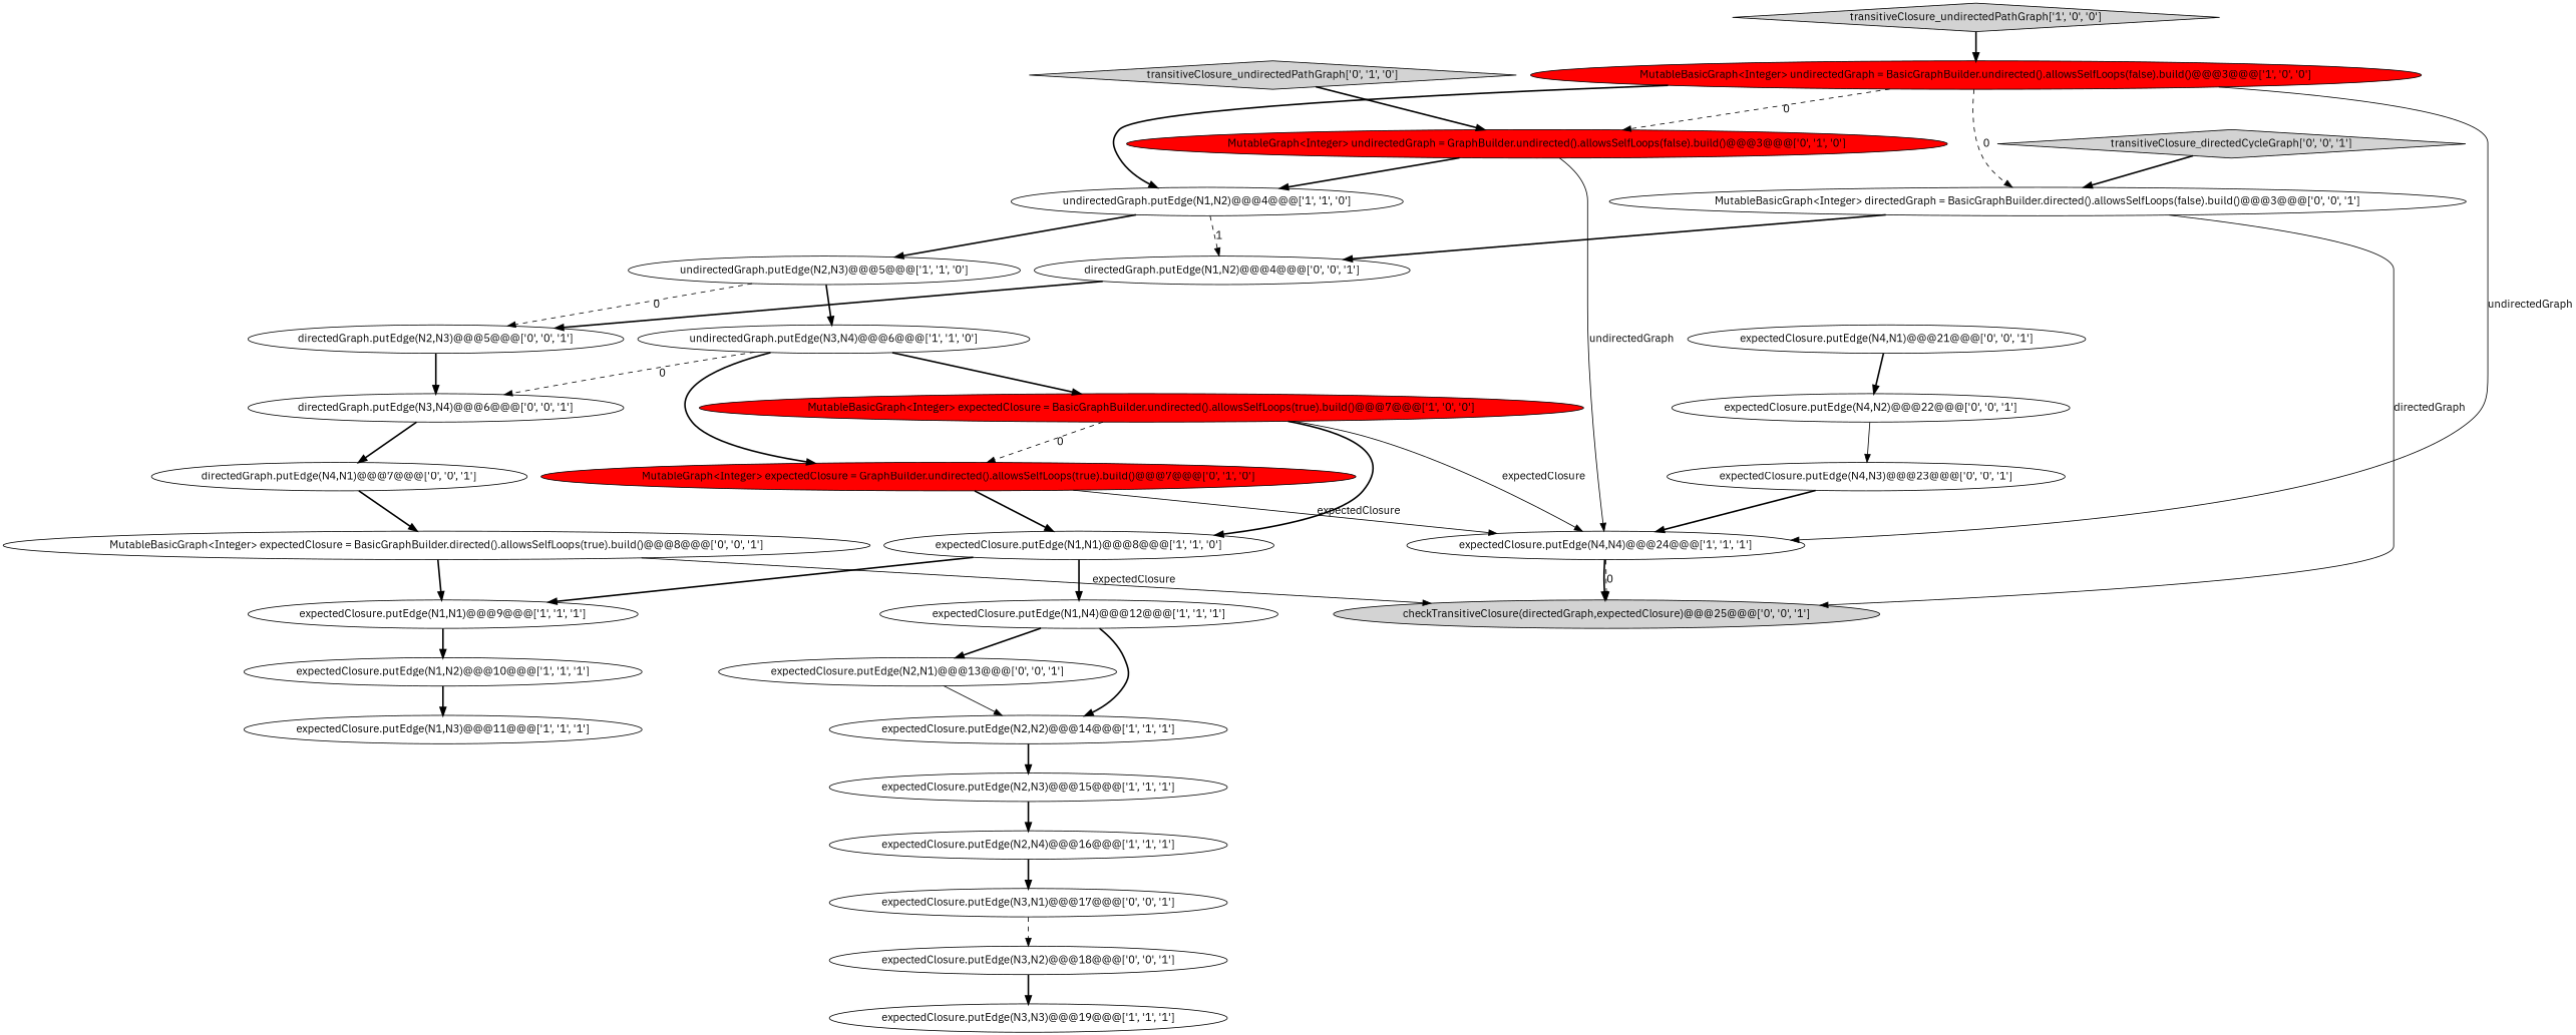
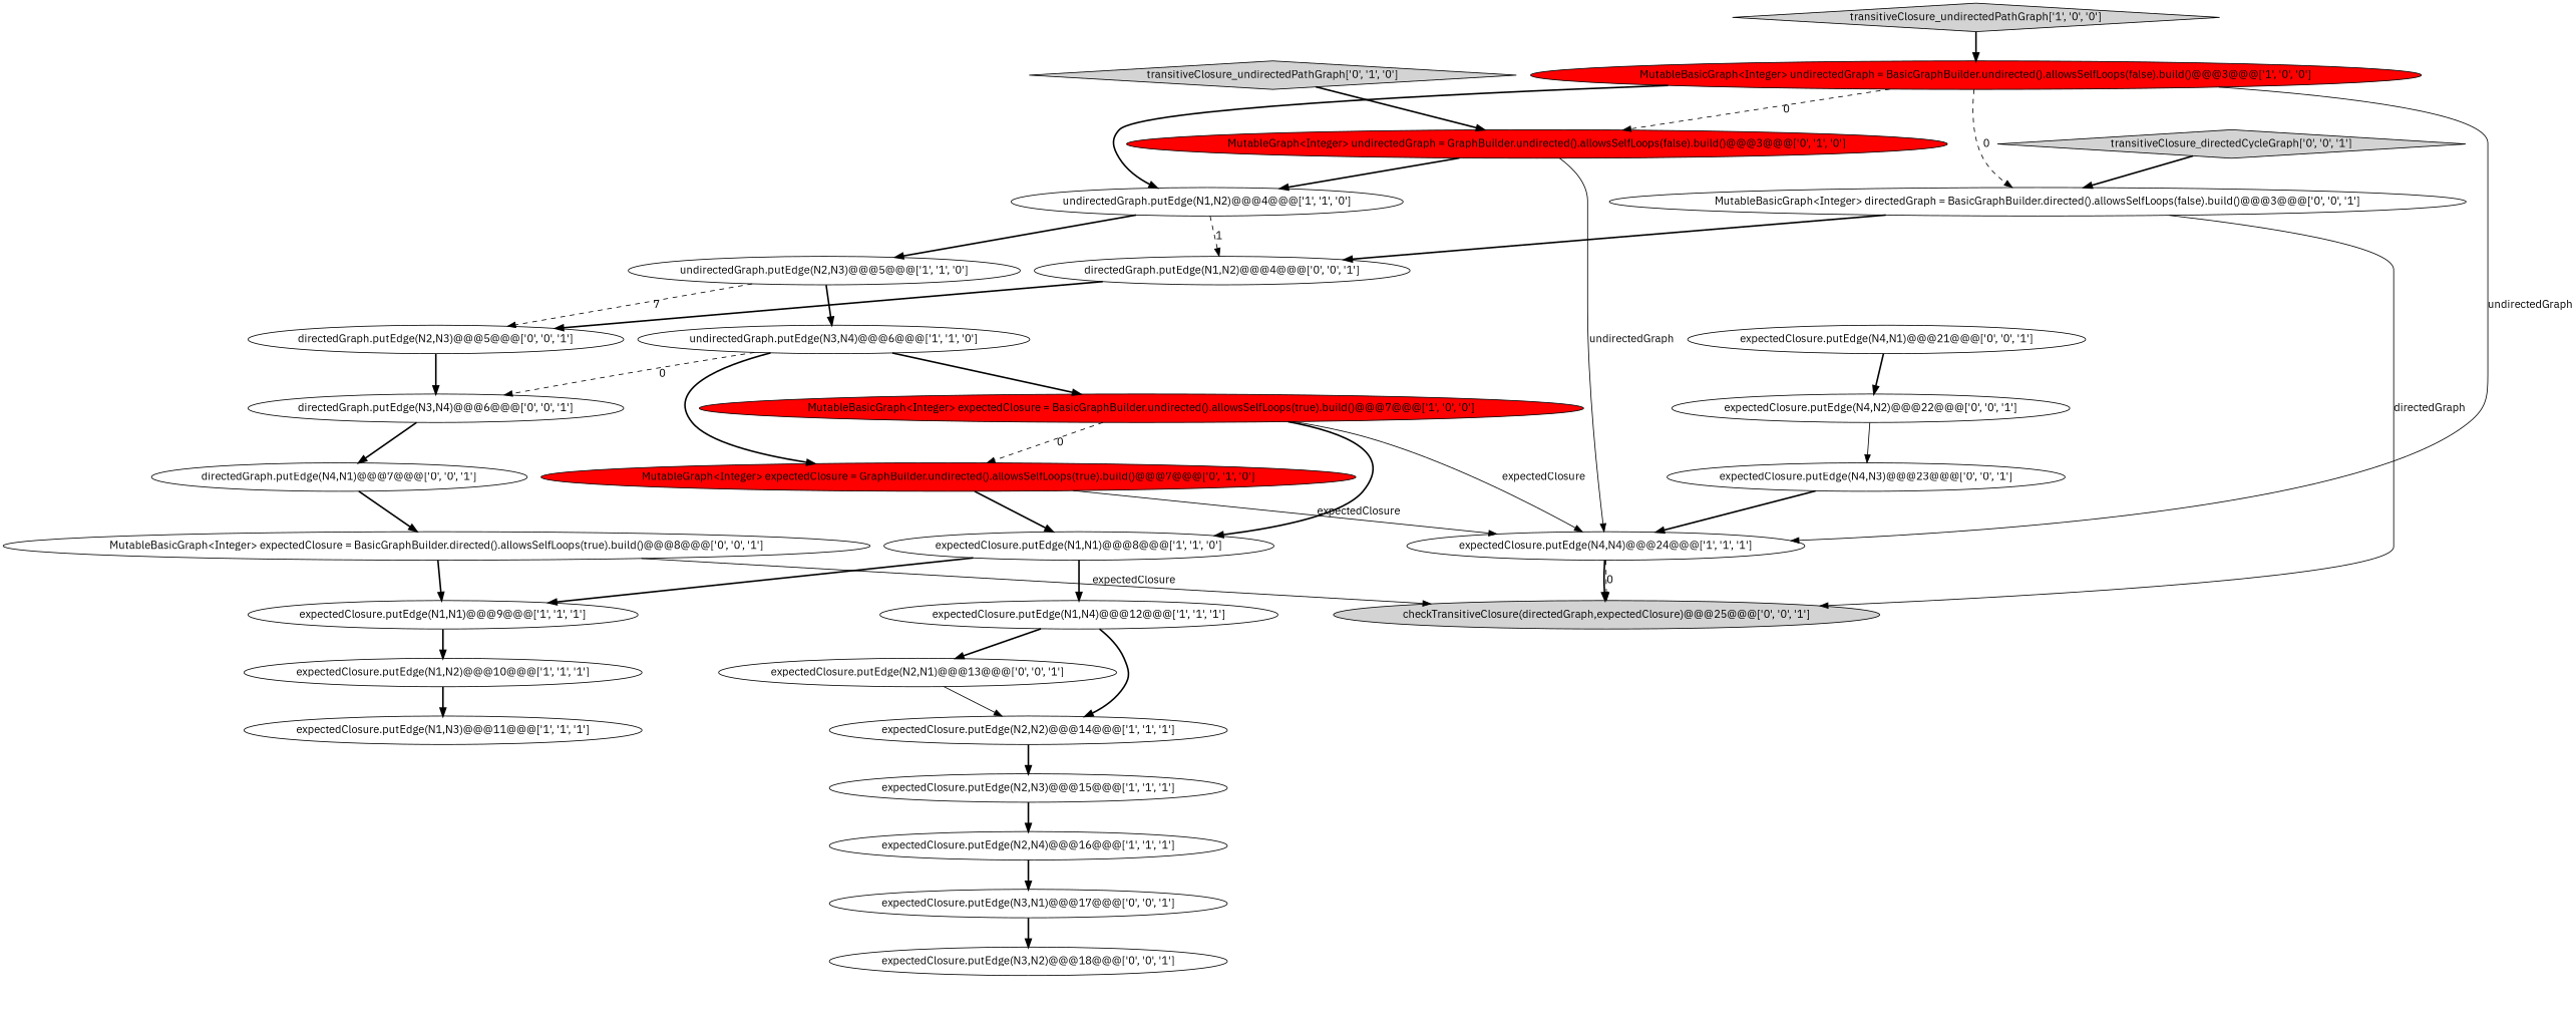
  digraph {
    fontname="IBM Plex Sans"
    node [fillcolor=white fontname="IBM Plex Sans" shape=ellipse style=filled]
    edge [fontname="IBM Plex Sans" style=bold]
    n1 [fillcolor=lightgray label="transitiveClosure_undirectedPathGraph['0', '1', '0']" shape=diamond]
    n2 [fillcolor=red label="MutableGraph<Integer> undirectedGraph = GraphBuilder.undirected().allowsSelfLoops(false).build()@@@3@@@['0', '1', '0']"]
    n3 [label="undirectedGraph.putEdge(N1,N2)@@@4@@@['1', '1', '0']"]
    n4 [label="expectedClosure.putEdge(N4,N4)@@@24@@@['1', '1', '1']"]
    n5 [label="directedGraph.putEdge(N1,N2)@@@4@@@['0', '0', '1']"]
    n6 [label="directedGraph.putEdge(N2,N3)@@@5@@@['0', '0', '1']"]
    n7 [label="directedGraph.putEdge(N3,N4)@@@6@@@['0', '0', '1']"]
    n8 [label="MutableBasicGraph<Integer> expectedClosure = BasicGraphBuilder.directed().allowsSelfLoops(true).build()@@@8@@@['0', '0', '1']"]
    n9 [label="expectedClosure.putEdge(N1,N1)@@@9@@@['1', '1', '1']"]
    n10 [fillcolor=lightgray label="checkTransitiveClosure(directedGraph,expectedClosure)@@@25@@@['0', '0', '1']"]
    n11 [label="expectedClosure.putEdge(N1,N2)@@@10@@@['1', '1', '1']"]
    n12 [label="expectedClosure.putEdge(N2,N4)@@@16@@@['1', '1', '1']"]
    n13 [label="expectedClosure.putEdge(N3,N1)@@@17@@@['0', '0', '1']"]
-   n14 [label="expectedClosure.putEdge(N3,N3)@@@19@@@['1', '1', '1']"]
    n15 [label="expectedClosure.putEdge(N3,N2)@@@18@@@['0', '0', '1']"]
    n16 [label="expectedClosure.putEdge(N1,N3)@@@11@@@['1', '1', '1']"]
    n17 [label="directedGraph.putEdge(N4,N1)@@@7@@@['0', '0', '1']"]
    n18 [label="undirectedGraph.putEdge(N2,N3)@@@5@@@['1', '1', '0']"]
    n19 [label="expectedClosure.putEdge(N1,N1)@@@8@@@['1', '1', '0']"]
    n20 [label="expectedClosure.putEdge(N1,N4)@@@12@@@['1', '1', '1']"]
    n21 [fillcolor=red label="MutableBasicGraph<Integer> expectedClosure = BasicGraphBuilder.undirected().allowsSelfLoops(true).build()@@@7@@@['1', '0', '0']"]
    n22 [fillcolor=red label="MutableGraph<Integer> expectedClosure = GraphBuilder.undirected().allowsSelfLoops(true).build()@@@7@@@['0', '1', '0']"]
    n23 [label="expectedClosure.putEdge(N2,N2)@@@14@@@['1', '1', '1']"]
    n24 [label="expectedClosure.putEdge(N2,N1)@@@13@@@['0', '0', '1']"]
    n25 [label="expectedClosure.putEdge(N2,N3)@@@15@@@['1', '1', '1']"]
    n26 [label="undirectedGraph.putEdge(N3,N4)@@@6@@@['1', '1', '0']"]
    n27 [fillcolor=lightgray label="transitiveClosure_undirectedPathGraph['1', '0', '0']" shape=diamond]
    n28 [fillcolor=red label="MutableBasicGraph<Integer> undirectedGraph = BasicGraphBuilder.undirected().allowsSelfLoops(false).build()@@@3@@@['1', '0', '0']"]
    n29 [label="MutableBasicGraph<Integer> directedGraph = BasicGraphBuilder.directed().allowsSelfLoops(false).build()@@@3@@@['0', '0', '1']"]
    n30 [label="expectedClosure.putEdge(N4,N2)@@@22@@@['0', '0', '1']"]
    n31 [label="expectedClosure.putEdge(N4,N3)@@@23@@@['0', '0', '1']"]
    n32 [label="expectedClosure.putEdge(N4,N1)@@@21@@@['0', '0', '1']"]
    n33 [fillcolor=lightgray label="transitiveClosure_directedCycleGraph['0', '0', '1']" shape=diamond]
    n1 -> n2
    n2 -> n3
    n2 -> n4 [label=undirectedGraph style=solid]
    n3 -> n5 [label=1 style=dashed]
    n3 -> n18
    n4 -> n10 [label=0 style=dashed]
    n4 -> n10
    n5 -> n6
    n6 -> n7
    n7 -> n17
    n8 -> n9
    n8 -> n10 [label=expectedClosure style=solid]
    n9 -> n11
    n11 -> n16
    n12 -> n13
-   n13 -> n15 [style=dashed]
-   n15 -> n14
+   n13 -> n15
    n17 -> n8
-   n18 -> n6 [label=0 style=dashed]
+   n18 -> n6 [label=7 style=dashed]
    n18 -> n26
    n19 -> n9
    n19 -> n20
    n20 -> n23
    n20 -> n24
    n21 -> n4 [label=expectedClosure style=solid]
    n21 -> n19
    n21 -> n22 [label=0 style=dashed]
    n22 -> n4 [label=expectedClosure style=solid]
    n22 -> n19
    n23 -> n25
    n24 -> n23 [style=solid]
    n25 -> n12
    n26 -> n7 [label=0 style=dashed]
    n26 -> n21
    n26 -> n22
    n27 -> n28
    n28 -> n2 [label=0 style=dashed]
    n28 -> n3
    n28 -> n4 [label=undirectedGraph style=solid]
    n28 -> n29 [label=0 style=dashed]
    n29 -> n5
    n29 -> n10 [label=directedGraph style=solid]
    n30 -> n31 [style=solid]
    n31 -> n4
    n32 -> n30
    n33 -> n29
  }
